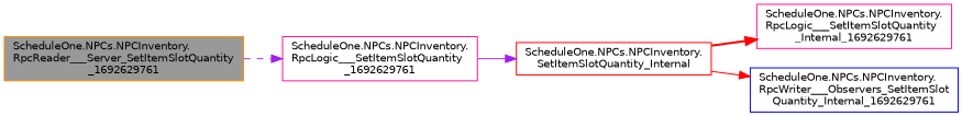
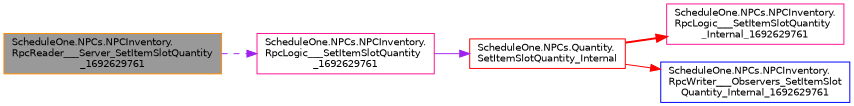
  digraph {
    rankdir=LR
    node [color=deeppink fillcolor=white fontname=Helvetica fontsize=10 shape=box style=filled]
    edge [color=purple fontname=Helvetica fontsize=10 labelfontname=Helvetica labelfontsize=10 style=solid]
    n1 [color=darkorange fillcolor=grey60 fontcolor=black height=0.2 label="ScheduleOne.NPCs.NPCInventory.\lRpcReader___Server_SetItemSlotQuantity\l_1692629761" width=0.4]
    n2 [height=0.2 label="ScheduleOne.NPCs.NPCInventory.\lRpcLogic___SetItemSlotQuantity\l_1692629761" width=0.4]
-   n3 [color=red height=0.2 label="ScheduleOne.NPCs.NPCInventory.\lSetItemSlotQuantity_Internal" width=0.4]
+   n3 [color=red height=0.2 label="ScheduleOne.NPCs.Quantity.\lSetItemSlotQuantity_Internal" width=0.4]
    n4 [height=0.2 label="ScheduleOne.NPCs.NPCInventory.\lRpcLogic___SetItemSlotQuantity\l_Internal_1692629761" width=0.4]
    n5 [color=blue height=0.2 label="ScheduleOne.NPCs.NPCInventory.\lRpcWriter___Observers_SetItemSlot\lQuantity_Internal_1692629761" width=0.4]
    n1 -> n2 [style=dashed]
    n2 -> n3
    n3 -> n4 [color=red style=bold]
    n3 -> n5 [color=red]
  }
